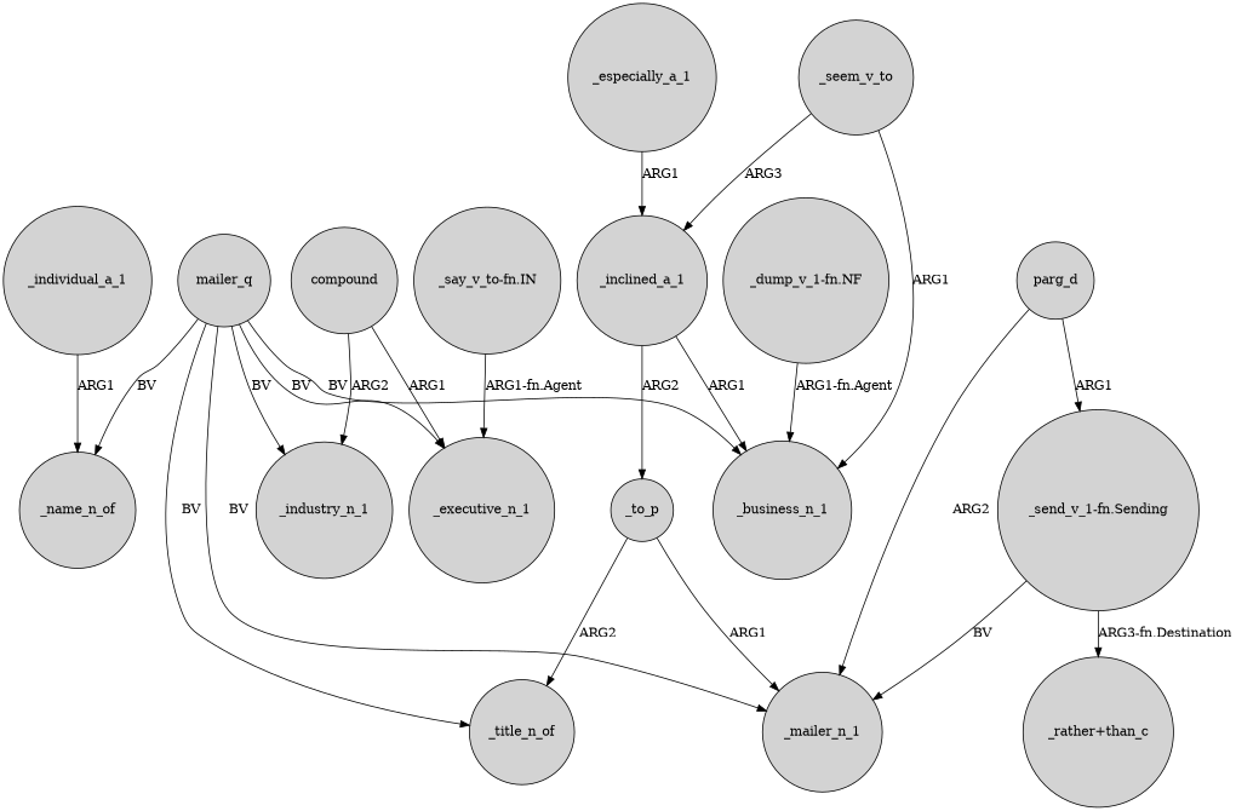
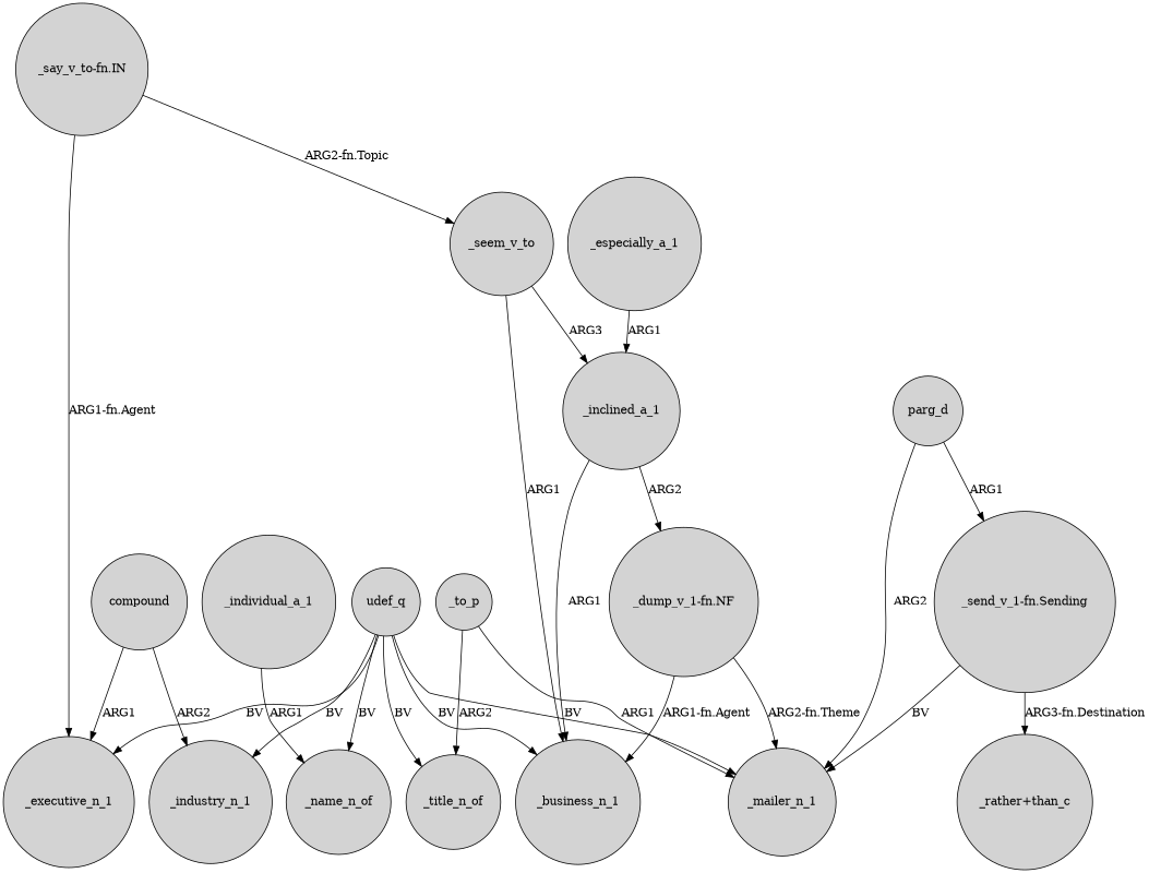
  digraph {
    node [shape=circle style=filled]
    _individual_a_1
    _name_n_of
-   udef_q [label=mailer_q]
+   udef_q
    _executive_n_1
    _mailer_n_1
    _title_n_of
    _business_n_1
    _industry_n_1
    _especially_a_1
    _inclined_a_1
    "_dump_v_1-fn.NF"
    _to_p
    compound
    "_send_v_1-fn.Sending"
    "_rather+than_c"
    parg_d
    _seem_v_to
    "_say_v_to-fn.IN"
    _individual_a_1 -> _name_n_of [label=ARG1]
    udef_q -> _name_n_of [label=BV]
    udef_q -> _executive_n_1 [label=BV]
    udef_q -> _mailer_n_1 [label=BV]
    udef_q -> _title_n_of [label=BV]
    udef_q -> _business_n_1 [label=BV]
    udef_q -> _industry_n_1 [label=BV]
    _especially_a_1 -> _inclined_a_1 [label=ARG1]
    _inclined_a_1 -> _business_n_1 [label=ARG1]
-   _inclined_a_1 -> _to_p [label=ARG2]
+   _inclined_a_1 -> "_dump_v_1-fn.NF" [label=ARG2]
+   "_dump_v_1-fn.NF" -> _mailer_n_1 [label="ARG2-fn.Theme"]
    "_dump_v_1-fn.NF" -> _business_n_1 [label="ARG1-fn.Agent"]
    _to_p -> _mailer_n_1 [label=ARG1]
    _to_p -> _title_n_of [label=ARG2]
    compound -> _executive_n_1 [label=ARG1]
    compound -> _industry_n_1 [label=ARG2]
    "_send_v_1-fn.Sending" -> _mailer_n_1 [label=BV]
    "_send_v_1-fn.Sending" -> "_rather+than_c" [label="ARG3-fn.Destination"]
    parg_d -> _mailer_n_1 [label=ARG2]
    parg_d -> "_send_v_1-fn.Sending" [label=ARG1]
    _seem_v_to -> _business_n_1 [label=ARG1]
    _seem_v_to -> _inclined_a_1 [label=ARG3]
    "_say_v_to-fn.IN" -> _executive_n_1 [label="ARG1-fn.Agent"]
+   "_say_v_to-fn.IN" -> _seem_v_to [label="ARG2-fn.Topic"]
  }
